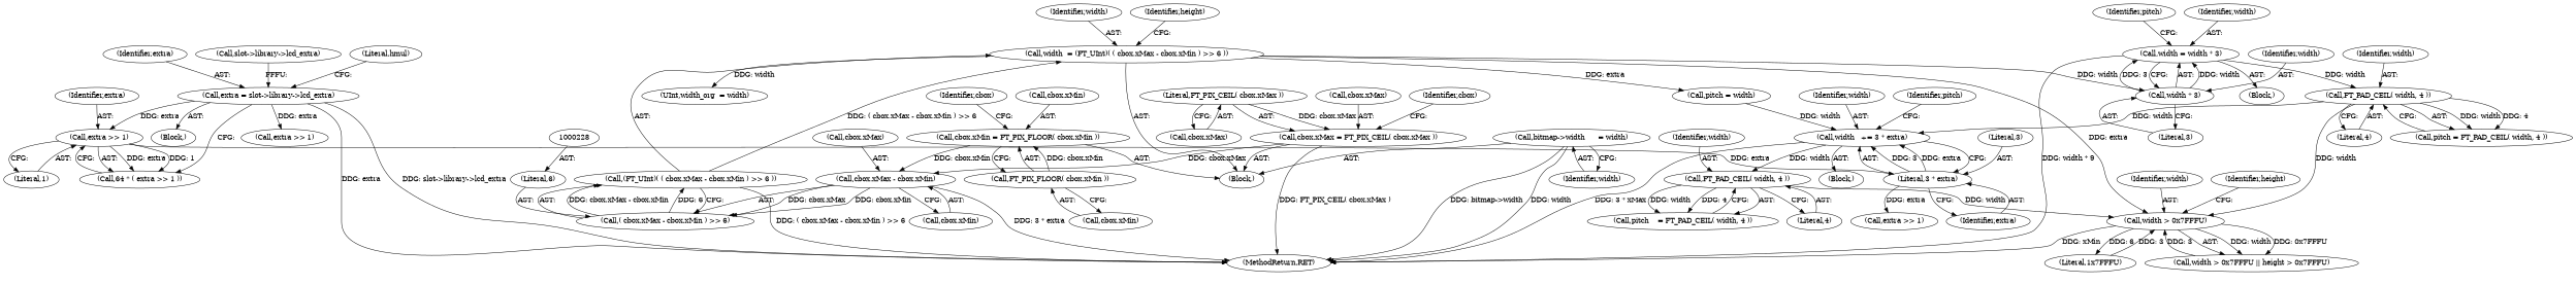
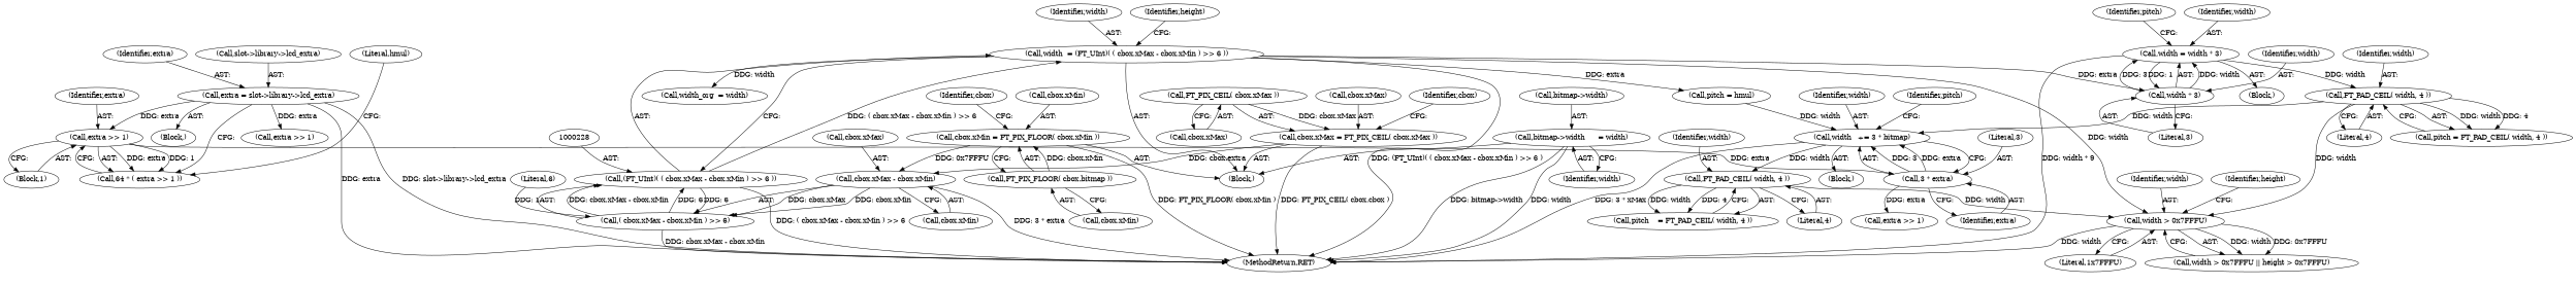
  digraph {
    n1 [label="(Call,bitmap->width      = width)"]
    n2 [label="(MethodReturn,RET)"]
    n3 [label="(Identifier,width)"]
    n4 [label="(Block,)"]
    n5 [label="(Call,width > 0x7FFFU)"]
    n6 [label="(Literal,1x7FFFU)"]
    n7 [label="(Call,width > 0x7FFFU || height > 0x7FFFU)"]
    n8 [label="(Call,FT_PAD_CEIL( width, 4 ))"]
    n9 [label="(Call,pitch    = FT_PAD_CEIL( width, 4 ))"]
    n10 [label="(Literal,4)"]
-   n11 [label="(Call,width   += 3 * extra)"]
-   n12 [label="(Literal,3 * extra)"]
+   n11 [label="(Call,width   += 3 * bitmap)"]
+   n12 [label="(Call,3 * extra)"]
    n13 [label="(Block,)"]
    n14 [label="(Identifier,extra)"]
    n15 [label="(Call,extra >> 1)"]
    n16 [label="(Call,extra >> 1)"]
-   n17 [label="(Literal,1)"]
+   n17 [label="(Block,1)"]
    n18 [label="(Call,64 * ( extra >> 1 ))"]
    n19 [label="(Call,extra = slot->library->lcd_extra)"]
    n20 [label="(Call,extra >> 1)"]
    n21 [label="(Block,)"]
    n22 [label="(Call,slot->library->lcd_extra)"]
    n23 [label="(Call,FT_PAD_CEIL( width, 4 ))"]
    n24 [label="(Literal,4)"]
    n25 [label="(Call,pitch = FT_PAD_CEIL( width, 4 ))"]
    n26 [label="(Call,width = width * 3)"]
    n27 [label="(Call,width * 3)"]
    n28 [label="(Block,)"]
    n29 [label="(Literal,3)"]
    n30 [label="(Call,width  = (FT_UInt)( ( cbox.xMax - cbox.xMin ) >> 6 ))"]
    n31 [label="(Call,(FT_UInt)( ( cbox.xMax - cbox.xMin ) >> 6 ))"]
-   n32 [label="(UInt,width_org  = width)"]
-   n33 [label="(Call,pitch = width)"]
+   n32 [label="(Call,width_org  = width)"]
+   n33 [label="(Call,pitch = hmul)"]
    n34 [label="(Call,( cbox.xMax - cbox.xMin ) >> 6)"]
    n35 [label="(Literal,6)"]
    n36 [label="(Call,cbox.xMax - cbox.xMin)"]
    n37 [label="(Call,cbox.xMin)"]
    n38 [label="(Call,cbox.xMax = FT_PIX_CEIL( cbox.xMax ))"]
-   n39 [label="(Literal,FT_PIX_CEIL( cbox.xMax ))"]
+   n39 [label="(Call,FT_PIX_CEIL( cbox.xMax ))"]
    n40 [label="(Call,cbox.xMax)"]
    n41 [label="(Call,cbox.xMin = FT_PIX_FLOOR( cbox.xMin ))"]
-   n42 [label="(Call,FT_PIX_FLOOR( cbox.xMin ))"]
+   n42 [label="(Call,FT_PIX_FLOOR( cbox.bitmap ))"]
    n43 [label="(Call,cbox.xMin)"]
    n44 [label="(Identifier,width)"]
    n45 [label="(Identifier,pitch)"]
    n46 [label="(Identifier,cbox)"]
    n47 [label="(Identifier,extra)"]
    n48 [label="(Identifier,pitch)"]
    n49 [label="(Call,cbox.xMax)"]
    n50 [label="(Literal,3)"]
    n51 [label="(Call,cbox.xMin)"]
    n52 [label="(Identifier,width)"]
    n53 [label="(Identifier,width)"]
    n54 [label="(Identifier,width)"]
    n55 [label="(Identifier,cbox)"]
    n56 [label="(Identifier,width)"]
    n57 [label="(Identifier,width)"]
    n58 [label="(Identifier,height)"]
    n59 [label="(Call,cbox.xMax)"]
    n60 [label="(Identifier,extra)"]
    n61 [label="(Literal,hmul)"]
    n62 [label="(Identifier,width)"]
+   n63 [label="(Call,bitmap->width)"]
    n64 [label="(Identifier,height)"]
    1000228
    n1 -> n2 [label="DDG: width"]
    n1 -> n2 [label="DDG: bitmap->width"]
    n1 -> n3 [label="CFG: "]
    n1 -> n4 [label="AST: "]
    n3 -> n1 [label="AST: "]
-   n5 -> n2 [label="DDG: xMin"]
-   n5 -> n6 [label="DDG: 6"]
+   n5 -> n2 [label="DDG: width"]
+   n5 -> n6 [label="CFG: "]
    n5 -> n7 [label="AST: "]
    n5 -> n7 [label="DDG: width"]
    n5 -> n7 [label="DDG: 0x7FFFU"]
-   n6 -> n5 [label="DDG: 3"]
-   n7 -> n5 [label="DDG: 3"]
+   n6 -> n5 [label="AST: "]
+   n7 -> n5 [label="CFG: "]
    n8 -> n5 [label="DDG: width"]
    n8 -> n9 [label="AST: "]
    n8 -> n9 [label="DDG: width"]
    n8 -> n9 [label="DDG: 4"]
    n8 -> n10 [label="CFG: "]
    n9 -> n8 [label="CFG: "]
    n10 -> n8 [label="AST: "]
    n11 -> n2 [label="DDG: 3 * xMax"]
    n11 -> n8 [label="DDG: width"]
    n11 -> n12 [label="CFG: "]
    n11 -> n13 [label="AST: "]
    n12 -> n11 [label="AST: "]
    n12 -> n11 [label="DDG: 3"]
    n12 -> n11 [label="DDG: extra"]
    n12 -> n14 [label="CFG: "]
    n12 -> n15 [label="DDG: extra"]
    n14 -> n12 [label="AST: "]
    n16 -> n12 [label="DDG: extra"]
    n16 -> n17 [label="CFG: "]
    n16 -> n18 [label="AST: "]
    n16 -> n18 [label="DDG: extra"]
    n16 -> n18 [label="DDG: 1"]
    n17 -> n16 [label="AST: "]
    n18 -> n16 [label="CFG: "]
    n19 -> n2 [label="DDG: slot->library->lcd_extra"]
    n19 -> n2 [label="DDG: extra"]
    n19 -> n16 [label="DDG: extra"]
    n19 -> n18 [label="CFG: "]
    n19 -> n20 [label="DDG: extra"]
    n19 -> n21 [label="AST: "]
-   n22 -> n19 [label="FFFU: "]
+   n22 -> n19 [label="AST: "]
    n23 -> n5 [label="DDG: width"]
    n23 -> n11 [label="DDG: width"]
    n23 -> n24 [label="CFG: "]
    n23 -> n25 [label="AST: "]
    n23 -> n25 [label="DDG: width"]
    n23 -> n25 [label="DDG: 4"]
    n24 -> n23 [label="AST: "]
    n25 -> n23 [label="CFG: "]
    n26 -> n2 [label="DDG: width * 9"]
    n26 -> n23 [label="DDG: width"]
-   n26 -> n27 [label="CFG: "]
+   n26 -> n27 [label="DDG: 1"]
    n26 -> n28 [label="AST: "]
    n27 -> n26 [label="AST: "]
    n27 -> n26 [label="DDG: width"]
    n27 -> n26 [label="DDG: 3"]
    n27 -> n29 [label="CFG: "]
    n29 -> n27 [label="AST: "]
+   n30 -> n2 [label="DDG: (FT_UInt)( ( cbox.xMax - cbox.xMin ) >> 6 )"]
    n30 -> n4 [label="AST: "]
-   n30 -> n5 [label="DDG: extra"]
-   n30 -> n27 [label="DDG: width"]
+   n30 -> n5 [label="DDG: width"]
+   n30 -> n27 [label="DDG: extra"]
+   n30 -> n31 [label="CFG: "]
    n30 -> n32 [label="DDG: width"]
    n30 -> n33 [label="DDG: extra"]
    n31 -> n2 [label="DDG: ( cbox.xMax - cbox.xMin ) >> 6"]
    n31 -> n30 [label="AST: "]
    n31 -> n30 [label="DDG: ( cbox.xMax - cbox.xMin ) >> 6"]
-   n31 -> n34 [label="CFG: "]
+   n31 -> n34 [label="DDG: 6"]
    n33 -> n11 [label="DDG: width"]
+   n34 -> n2 [label="DDG: cbox.xMax - cbox.xMin"]
    n34 -> n31 [label="AST: "]
    n34 -> n31 [label="DDG: cbox.xMax - cbox.xMin"]
    n34 -> n31 [label="DDG: 6"]
-   n35 -> n34 [label="AST: "]
+   n35 -> n34 [label="DDG: 1"]
    n36 -> n2 [label="DDG: 3 * extra"]
    n36 -> n34 [label="AST: "]
    n36 -> n34 [label="DDG: cbox.xMax"]
    n36 -> n34 [label="DDG: cbox.xMin"]
    n36 -> n37 [label="CFG: "]
    n37 -> n36 [label="AST: "]
-   n38 -> n2 [label="DDG: FT_PIX_CEIL( cbox.xMax )"]
+   n38 -> n2 [label="DDG: FT_PIX_CEIL( cbox.cbox )"]
    n38 -> n4 [label="AST: "]
-   n38 -> n36 [label="DDG: cbox.xMax"]
+   n38 -> n36 [label="DDG: cbox.extra"]
    n39 -> n38 [label="AST: "]
    n39 -> n38 [label="DDG: cbox.xMax"]
    n39 -> n40 [label="CFG: "]
    n40 -> n39 [label="AST: "]
+   n41 -> n2 [label="DDG: FT_PIX_FLOOR( cbox.xMin )"]
    n41 -> n4 [label="AST: "]
-   n41 -> n36 [label="DDG: cbox.xMin"]
+   n41 -> n36 [label="DDG: 0x7FFFU"]
    n41 -> n42 [label="CFG: "]
    n42 -> n41 [label="AST: "]
    n42 -> n41 [label="DDG: cbox.xMin"]
    n42 -> n43 [label="CFG: "]
    n43 -> n42 [label="AST: "]
    n44 -> n30 [label="AST: "]
    n45 -> n11 [label="CFG: "]
    n46 -> n38 [label="CFG: "]
    n47 -> n19 [label="AST: "]
    n48 -> n26 [label="CFG: "]
    n49 -> n36 [label="AST: "]
    n50 -> n12 [label="AST: "]
    n51 -> n41 [label="AST: "]
    n52 -> n5 [label="AST: "]
    n53 -> n8 [label="AST: "]
    n54 -> n26 [label="AST: "]
    n55 -> n41 [label="CFG: "]
    n56 -> n27 [label="AST: "]
    n57 -> n23 [label="AST: "]
    n58 -> n30 [label="CFG: "]
    n59 -> n38 [label="AST: "]
    n60 -> n16 [label="AST: "]
-   n61 -> n19 [label="CFG: "]
+   n61 -> n18 [label="CFG: "]
    n62 -> n11 [label="AST: "]
+   n63 -> n1 [label="AST: "]
    n64 -> n5 [label="CFG: "]
-   1000228 -> n35 [label="AST: "]
+   1000228 -> n31 [label="AST: "]
  }
